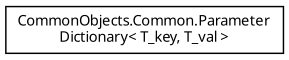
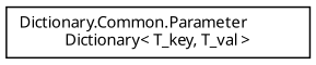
  digraph {
    rankdir=TB
-   n1 [color=black fillcolor=white fontname="FreeSans.ttf" fontsize=10 height=0.2 label="CommonObjects.Common.Parameter\lDictionary\< T_key, T_val \>" shape=record style=filled width=0.4]
+   n1 [color=black fillcolor=white fontname="FreeSans.ttf" fontsize=10 height=0.2 label="Dictionary.Common.Parameter\lDictionary\< T_key, T_val \>" shape=record style=filled width=0.4]
  }
